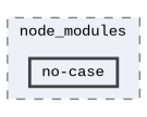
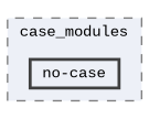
  digraph {
    compound=true
    rankdir=LR
    fontname="Liberation Mono"
    n1 [color=grey25 fillcolor="#edf0f7" fontname="Liberation Mono" fontsize=10 height=0.2 label="no-case" shape=box style="filled,bold" width=0.4]
    subgraph cluster_1 {
      bgcolor="#edf0f7"
      fontsize=10
-     label=node_modules
+     label=case_modules
      pencolor=grey50
      style="filled,dashed"
      n1
    }
  }
